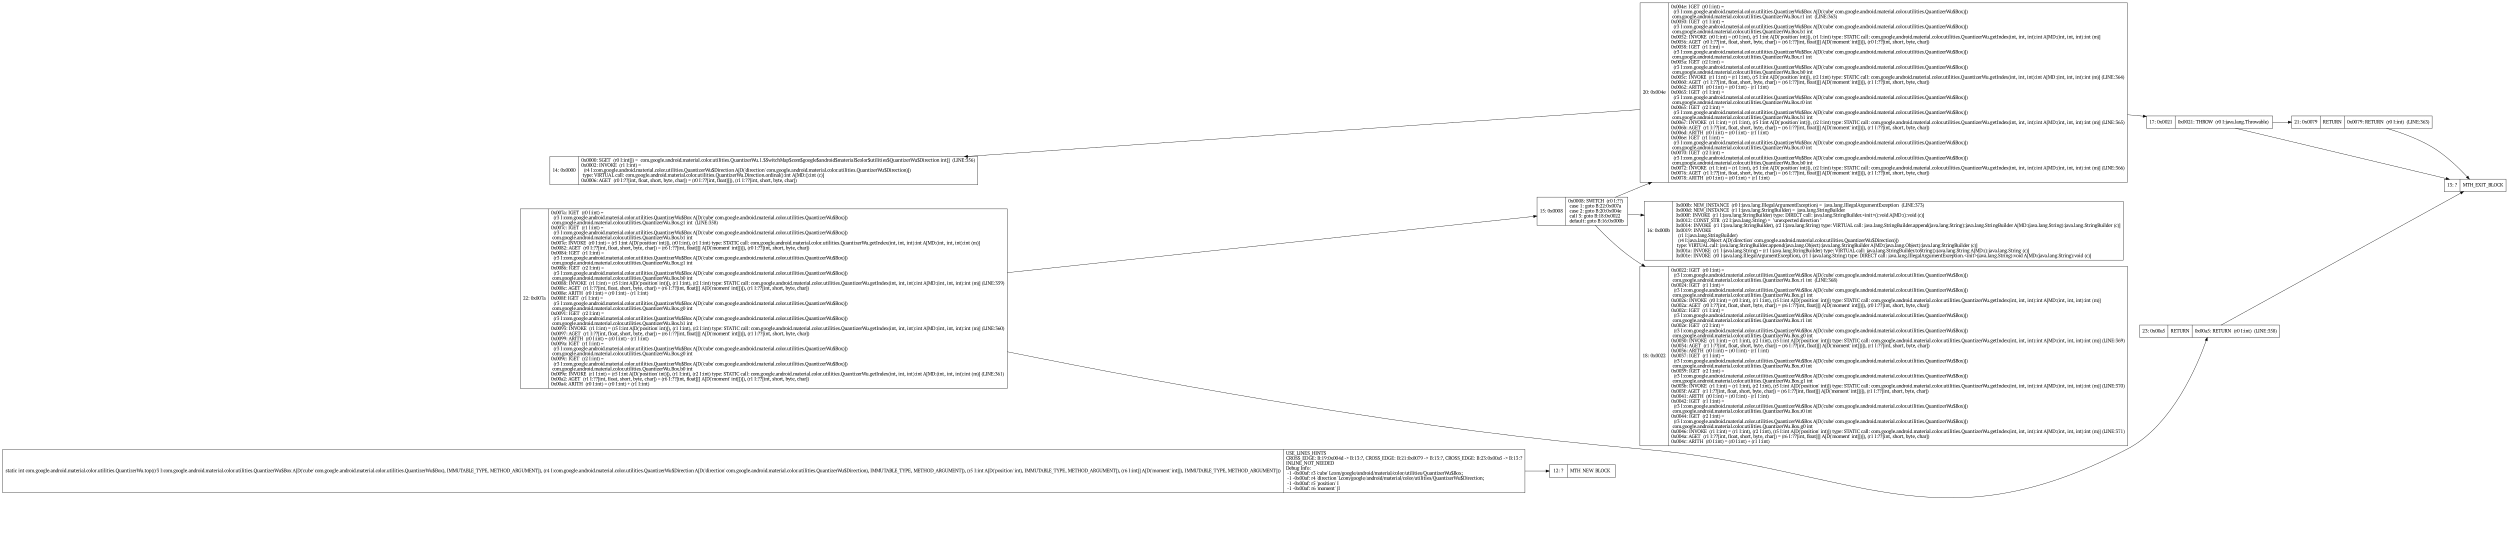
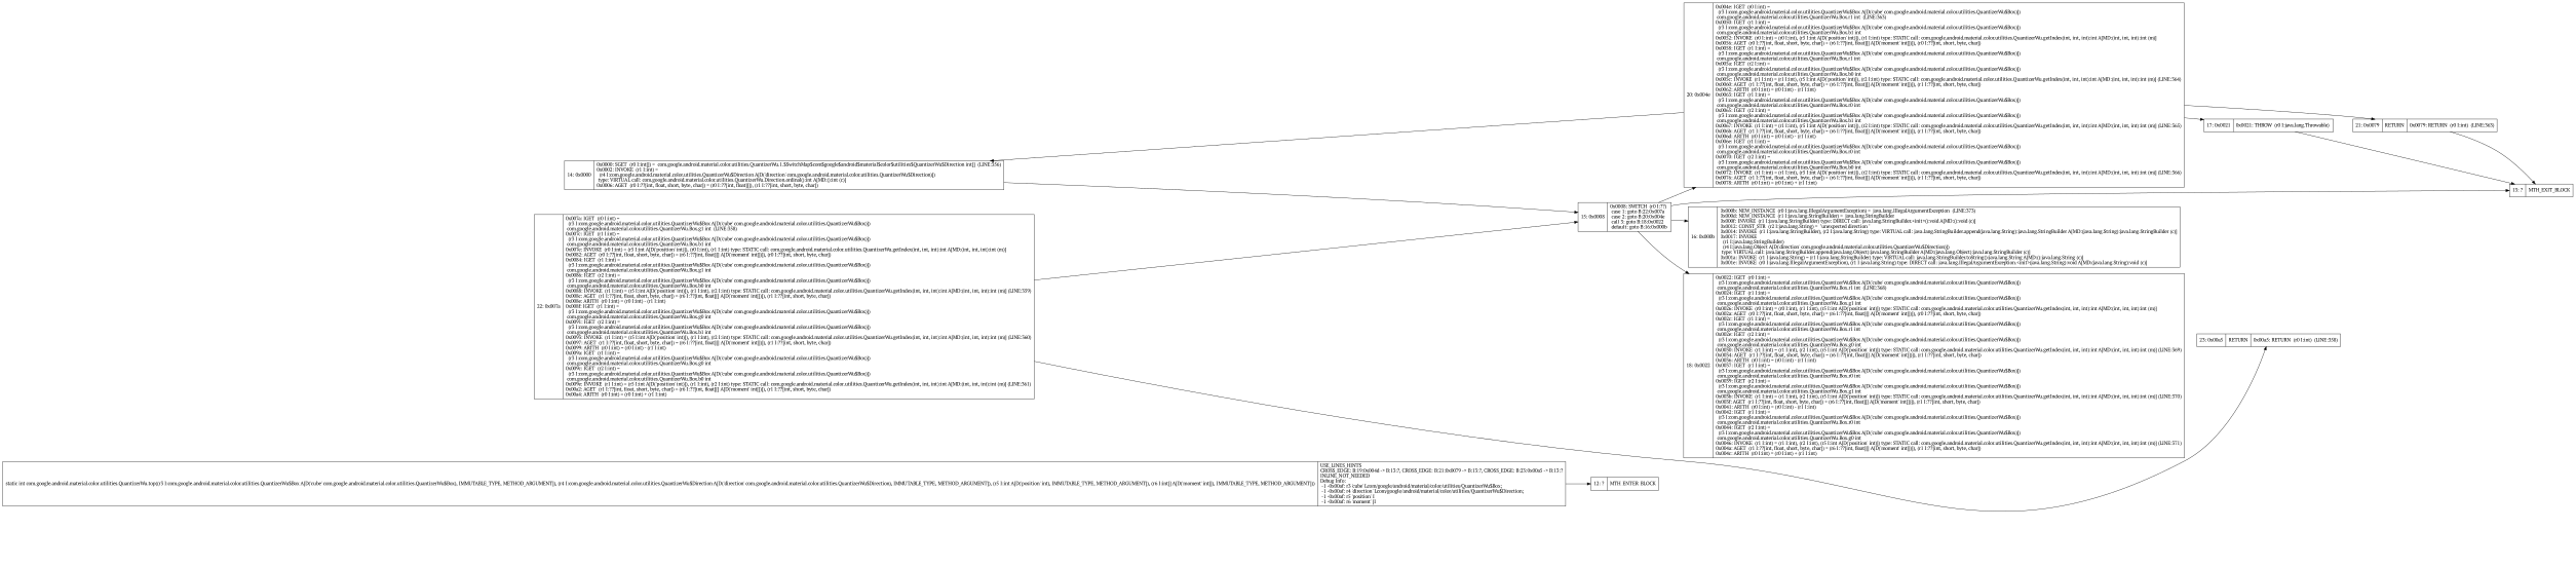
  digraph {
    fontname="PT Serif"
    rankdir=LR
    node [fontname="PT Serif" shape=record]
    edge [fontname="PT Serif"]
-   n1 [label="{12\:\ ?|MTH_NEW_BLOCK\l}"]
+   n1 [label="{12\:\ ?|MTH_ENTER_BLOCK\l}"]
    n2 [label="{14\:\ 0x0000|0x0000: SGET  (r0 I:int[]) =  com.google.android.material.color.utilities.QuantizerWu.1.$SwitchMap$com$google$android$material$color$utilities$QuantizerWu$Direction int[]  (LINE:356)\l0x0002: INVOKE  (r1 I:int) = \l  (r4 I:com.google.android.material.color.utilities.QuantizerWu$Direction A[D('direction' com.google.android.material.color.utilities.QuantizerWu$Direction)])\l type: VIRTUAL call: com.google.android.material.color.utilities.QuantizerWu.Direction.ordinal():int A[MD:():int (c)]\l0x0006: AGET  (r0 I:??[int, float, short, byte, char]) = (r0 I:??[int, float][]), (r1 I:??[int, short, byte, char]) \l}"]
    n3 [label="{15\:\ 0x0008|0x0008: SWITCH  (r0 I:??)\l case 1: goto B:22:0x007a\l case 2: goto B:20:0x004e\l call 3: goto B:18:0x0022\l default: goto B:16:0x000b \l}"]
-   n4 [label="{16\:\ 0x000b|0x000b: NEW_INSTANCE  (r0 I:java.lang.IllegalArgumentException) =  java.lang.IllegalArgumentException  (LINE:373)\l0x000d: NEW_INSTANCE  (r1 I:java.lang.StringBuilder) =  java.lang.StringBuilder \l0x000f: INVOKE  (r1 I:java.lang.StringBuilder) type: DIRECT call: java.lang.StringBuilder.\<init\>():void A[MD:():void (c)]\l0x0012: CONST_STR  (r2 I:java.lang.String) =  \"unexpected direction \" \l0x0014: INVOKE  (r1 I:java.lang.StringBuilder), (r2 I:java.lang.String) type: VIRTUAL call: java.lang.StringBuilder.append(java.lang.String):java.lang.StringBuilder A[MD:(java.lang.String):java.lang.StringBuilder (c)]\l0x0019: INVOKE  \l  (r1 I:java.lang.StringBuilder)\l  (r4 I:java.lang.Object A[D('direction' com.google.android.material.color.utilities.QuantizerWu$Direction)])\l type: VIRTUAL call: java.lang.StringBuilder.append(java.lang.Object):java.lang.StringBuilder A[MD:(java.lang.Object):java.lang.StringBuilder (c)]\l0x001a: INVOKE  (r1 I:java.lang.String) = (r1 I:java.lang.StringBuilder) type: VIRTUAL call: java.lang.StringBuilder.toString():java.lang.String A[MD:():java.lang.String (c)]\l0x001e: INVOKE  (r0 I:java.lang.IllegalArgumentException), (r1 I:java.lang.String) type: DIRECT call: java.lang.IllegalArgumentException.\<init\>(java.lang.String):void A[MD:(java.lang.String):void (c)]\l}"]
+   n4 [label="{16\:\ 0x000b|0x000b: NEW_INSTANCE  (r0 I:java.lang.IllegalArgumentException) =  java.lang.IllegalArgumentException  (LINE:373)\l0x000d: NEW_INSTANCE  (r1 I:java.lang.StringBuilder) =  java.lang.StringBuilder \l0x000f: INVOKE  (r1 I:java.lang.StringBuilder) type: DIRECT call: java.lang.StringBuilder.\<init\>():void A[MD:():void (c)]\l0x0012: CONST_STR  (r2 I:java.lang.String) =  \"unexpected direction \" \l0x0014: INVOKE  (r1 I:java.lang.StringBuilder), (r2 I:java.lang.String) type: VIRTUAL call: java.lang.StringBuilder.append(java.lang.String):java.lang.StringBuilder A[MD:(java.lang.String):java.lang.StringBuilder (c)]\l0x0017: INVOKE  \l  (r1 I:java.lang.StringBuilder)\l  (r4 I:java.lang.Object A[D('direction' com.google.android.material.color.utilities.QuantizerWu$Direction)])\l type: VIRTUAL call: java.lang.StringBuilder.append(java.lang.Object):java.lang.StringBuilder A[MD:(java.lang.Object):java.lang.StringBuilder (c)]\l0x001a: INVOKE  (r1 I:java.lang.String) = (r1 I:java.lang.StringBuilder) type: VIRTUAL call: java.lang.StringBuilder.toString():java.lang.String A[MD:():java.lang.String (c)]\l0x001e: INVOKE  (r0 I:java.lang.IllegalArgumentException), (r1 I:java.lang.String) type: DIRECT call: java.lang.IllegalArgumentException.\<init\>(java.lang.String):void A[MD:(java.lang.String):void (c)]\l}"]
    n5 [label="{18\:\ 0x0022|0x0022: IGET  (r0 I:int) = \l  (r3 I:com.google.android.material.color.utilities.QuantizerWu$Box A[D('cube' com.google.android.material.color.utilities.QuantizerWu$Box)])\l com.google.android.material.color.utilities.QuantizerWu.Box.r1 int  (LINE:368)\l0x0024: IGET  (r1 I:int) = \l  (r3 I:com.google.android.material.color.utilities.QuantizerWu$Box A[D('cube' com.google.android.material.color.utilities.QuantizerWu$Box)])\l com.google.android.material.color.utilities.QuantizerWu.Box.g1 int \l0x0026: INVOKE  (r0 I:int) = (r0 I:int), (r1 I:int), (r5 I:int A[D('position' int)]) type: STATIC call: com.google.android.material.color.utilities.QuantizerWu.getIndex(int, int, int):int A[MD:(int, int, int):int (m)]\l0x002a: AGET  (r0 I:??[int, float, short, byte, char]) = (r6 I:??[int, float][] A[D('moment' int[])]), (r0 I:??[int, short, byte, char]) \l0x002c: IGET  (r1 I:int) = \l  (r3 I:com.google.android.material.color.utilities.QuantizerWu$Box A[D('cube' com.google.android.material.color.utilities.QuantizerWu$Box)])\l com.google.android.material.color.utilities.QuantizerWu.Box.r1 int \l0x002e: IGET  (r2 I:int) = \l  (r3 I:com.google.android.material.color.utilities.QuantizerWu$Box A[D('cube' com.google.android.material.color.utilities.QuantizerWu$Box)])\l com.google.android.material.color.utilities.QuantizerWu.Box.g0 int \l0x0030: INVOKE  (r1 I:int) = (r1 I:int), (r2 I:int), (r5 I:int A[D('position' int)]) type: STATIC call: com.google.android.material.color.utilities.QuantizerWu.getIndex(int, int, int):int A[MD:(int, int, int):int (m)] (LINE:369)\l0x0034: AGET  (r1 I:??[int, float, short, byte, char]) = (r6 I:??[int, float][] A[D('moment' int[])]), (r1 I:??[int, short, byte, char]) \l0x0036: ARITH  (r0 I:int) = (r0 I:int) \- (r1 I:int) \l0x0037: IGET  (r1 I:int) = \l  (r3 I:com.google.android.material.color.utilities.QuantizerWu$Box A[D('cube' com.google.android.material.color.utilities.QuantizerWu$Box)])\l com.google.android.material.color.utilities.QuantizerWu.Box.r0 int \l0x0039: IGET  (r2 I:int) = \l  (r3 I:com.google.android.material.color.utilities.QuantizerWu$Box A[D('cube' com.google.android.material.color.utilities.QuantizerWu$Box)])\l com.google.android.material.color.utilities.QuantizerWu.Box.g1 int \l0x003b: INVOKE  (r1 I:int) = (r1 I:int), (r2 I:int), (r5 I:int A[D('position' int)]) type: STATIC call: com.google.android.material.color.utilities.QuantizerWu.getIndex(int, int, int):int A[MD:(int, int, int):int (m)] (LINE:370)\l0x003f: AGET  (r1 I:??[int, float, short, byte, char]) = (r6 I:??[int, float][] A[D('moment' int[])]), (r1 I:??[int, short, byte, char]) \l0x0041: ARITH  (r0 I:int) = (r0 I:int) \- (r1 I:int) \l0x0042: IGET  (r1 I:int) = \l  (r3 I:com.google.android.material.color.utilities.QuantizerWu$Box A[D('cube' com.google.android.material.color.utilities.QuantizerWu$Box)])\l com.google.android.material.color.utilities.QuantizerWu.Box.r0 int \l0x0044: IGET  (r2 I:int) = \l  (r3 I:com.google.android.material.color.utilities.QuantizerWu$Box A[D('cube' com.google.android.material.color.utilities.QuantizerWu$Box)])\l com.google.android.material.color.utilities.QuantizerWu.Box.g0 int \l0x0046: INVOKE  (r1 I:int) = (r1 I:int), (r2 I:int), (r5 I:int A[D('position' int)]) type: STATIC call: com.google.android.material.color.utilities.QuantizerWu.getIndex(int, int, int):int A[MD:(int, int, int):int (m)] (LINE:371)\l0x004a: AGET  (r1 I:??[int, float, short, byte, char]) = (r6 I:??[int, float][] A[D('moment' int[])]), (r1 I:??[int, short, byte, char]) \l0x004c: ARITH  (r0 I:int) = (r0 I:int) + (r1 I:int) \l}"]
    n6 [label="{20\:\ 0x004e|0x004e: IGET  (r0 I:int) = \l  (r3 I:com.google.android.material.color.utilities.QuantizerWu$Box A[D('cube' com.google.android.material.color.utilities.QuantizerWu$Box)])\l com.google.android.material.color.utilities.QuantizerWu.Box.r1 int  (LINE:363)\l0x0050: IGET  (r1 I:int) = \l  (r3 I:com.google.android.material.color.utilities.QuantizerWu$Box A[D('cube' com.google.android.material.color.utilities.QuantizerWu$Box)])\l com.google.android.material.color.utilities.QuantizerWu.Box.b1 int \l0x0052: INVOKE  (r0 I:int) = (r0 I:int), (r5 I:int A[D('position' int)]), (r1 I:int) type: STATIC call: com.google.android.material.color.utilities.QuantizerWu.getIndex(int, int, int):int A[MD:(int, int, int):int (m)]\l0x0056: AGET  (r0 I:??[int, float, short, byte, char]) = (r6 I:??[int, float][] A[D('moment' int[])]), (r0 I:??[int, short, byte, char]) \l0x0058: IGET  (r1 I:int) = \l  (r3 I:com.google.android.material.color.utilities.QuantizerWu$Box A[D('cube' com.google.android.material.color.utilities.QuantizerWu$Box)])\l com.google.android.material.color.utilities.QuantizerWu.Box.r1 int \l0x005a: IGET  (r2 I:int) = \l  (r3 I:com.google.android.material.color.utilities.QuantizerWu$Box A[D('cube' com.google.android.material.color.utilities.QuantizerWu$Box)])\l com.google.android.material.color.utilities.QuantizerWu.Box.b0 int \l0x005c: INVOKE  (r1 I:int) = (r1 I:int), (r5 I:int A[D('position' int)]), (r2 I:int) type: STATIC call: com.google.android.material.color.utilities.QuantizerWu.getIndex(int, int, int):int A[MD:(int, int, int):int (m)] (LINE:364)\l0x0060: AGET  (r1 I:??[int, float, short, byte, char]) = (r6 I:??[int, float][] A[D('moment' int[])]), (r1 I:??[int, short, byte, char]) \l0x0062: ARITH  (r0 I:int) = (r0 I:int) \- (r1 I:int) \l0x0063: IGET  (r1 I:int) = \l  (r3 I:com.google.android.material.color.utilities.QuantizerWu$Box A[D('cube' com.google.android.material.color.utilities.QuantizerWu$Box)])\l com.google.android.material.color.utilities.QuantizerWu.Box.r0 int \l0x0065: IGET  (r2 I:int) = \l  (r3 I:com.google.android.material.color.utilities.QuantizerWu$Box A[D('cube' com.google.android.material.color.utilities.QuantizerWu$Box)])\l com.google.android.material.color.utilities.QuantizerWu.Box.b1 int \l0x0067: INVOKE  (r1 I:int) = (r1 I:int), (r5 I:int A[D('position' int)]), (r2 I:int) type: STATIC call: com.google.android.material.color.utilities.QuantizerWu.getIndex(int, int, int):int A[MD:(int, int, int):int (m)] (LINE:365)\l0x006b: AGET  (r1 I:??[int, float, short, byte, char]) = (r6 I:??[int, float][] A[D('moment' int[])]), (r1 I:??[int, short, byte, char]) \l0x006d: ARITH  (r0 I:int) = (r0 I:int) \- (r1 I:int) \l0x006e: IGET  (r1 I:int) = \l  (r3 I:com.google.android.material.color.utilities.QuantizerWu$Box A[D('cube' com.google.android.material.color.utilities.QuantizerWu$Box)])\l com.google.android.material.color.utilities.QuantizerWu.Box.r0 int \l0x0070: IGET  (r2 I:int) = \l  (r3 I:com.google.android.material.color.utilities.QuantizerWu$Box A[D('cube' com.google.android.material.color.utilities.QuantizerWu$Box)])\l com.google.android.material.color.utilities.QuantizerWu.Box.b0 int \l0x0072: INVOKE  (r1 I:int) = (r1 I:int), (r5 I:int A[D('position' int)]), (r2 I:int) type: STATIC call: com.google.android.material.color.utilities.QuantizerWu.getIndex(int, int, int):int A[MD:(int, int, int):int (m)] (LINE:366)\l0x0076: AGET  (r1 I:??[int, float, short, byte, char]) = (r6 I:??[int, float][] A[D('moment' int[])]), (r1 I:??[int, short, byte, char]) \l0x0078: ARITH  (r0 I:int) = (r0 I:int) + (r1 I:int) \l}"]
    n7 [label="{17\:\ 0x0021|0x0021: THROW  (r0 I:java.lang.Throwable) \l}"]
    n8 [label="{21\:\ 0x0079|RETURN\l|0x0079: RETURN  (r0 I:int)  (LINE:363)\l}"]
    n9 [label="{22\:\ 0x007a|0x007a: IGET  (r0 I:int) = \l  (r3 I:com.google.android.material.color.utilities.QuantizerWu$Box A[D('cube' com.google.android.material.color.utilities.QuantizerWu$Box)])\l com.google.android.material.color.utilities.QuantizerWu.Box.g1 int  (LINE:358)\l0x007c: IGET  (r1 I:int) = \l  (r3 I:com.google.android.material.color.utilities.QuantizerWu$Box A[D('cube' com.google.android.material.color.utilities.QuantizerWu$Box)])\l com.google.android.material.color.utilities.QuantizerWu.Box.b1 int \l0x007e: INVOKE  (r0 I:int) = (r5 I:int A[D('position' int)]), (r0 I:int), (r1 I:int) type: STATIC call: com.google.android.material.color.utilities.QuantizerWu.getIndex(int, int, int):int A[MD:(int, int, int):int (m)]\l0x0082: AGET  (r0 I:??[int, float, short, byte, char]) = (r6 I:??[int, float][] A[D('moment' int[])]), (r0 I:??[int, short, byte, char]) \l0x0084: IGET  (r1 I:int) = \l  (r3 I:com.google.android.material.color.utilities.QuantizerWu$Box A[D('cube' com.google.android.material.color.utilities.QuantizerWu$Box)])\l com.google.android.material.color.utilities.QuantizerWu.Box.g1 int \l0x0086: IGET  (r2 I:int) = \l  (r3 I:com.google.android.material.color.utilities.QuantizerWu$Box A[D('cube' com.google.android.material.color.utilities.QuantizerWu$Box)])\l com.google.android.material.color.utilities.QuantizerWu.Box.b0 int \l0x0088: INVOKE  (r1 I:int) = (r5 I:int A[D('position' int)]), (r1 I:int), (r2 I:int) type: STATIC call: com.google.android.material.color.utilities.QuantizerWu.getIndex(int, int, int):int A[MD:(int, int, int):int (m)] (LINE:359)\l0x008c: AGET  (r1 I:??[int, float, short, byte, char]) = (r6 I:??[int, float][] A[D('moment' int[])]), (r1 I:??[int, short, byte, char]) \l0x008e: ARITH  (r0 I:int) = (r0 I:int) \- (r1 I:int) \l0x008f: IGET  (r1 I:int) = \l  (r3 I:com.google.android.material.color.utilities.QuantizerWu$Box A[D('cube' com.google.android.material.color.utilities.QuantizerWu$Box)])\l com.google.android.material.color.utilities.QuantizerWu.Box.g0 int \l0x0091: IGET  (r2 I:int) = \l  (r3 I:com.google.android.material.color.utilities.QuantizerWu$Box A[D('cube' com.google.android.material.color.utilities.QuantizerWu$Box)])\l com.google.android.material.color.utilities.QuantizerWu.Box.b1 int \l0x0093: INVOKE  (r1 I:int) = (r5 I:int A[D('position' int)]), (r1 I:int), (r2 I:int) type: STATIC call: com.google.android.material.color.utilities.QuantizerWu.getIndex(int, int, int):int A[MD:(int, int, int):int (m)] (LINE:360)\l0x0097: AGET  (r1 I:??[int, float, short, byte, char]) = (r6 I:??[int, float][] A[D('moment' int[])]), (r1 I:??[int, short, byte, char]) \l0x0099: ARITH  (r0 I:int) = (r0 I:int) \- (r1 I:int) \l0x009a: IGET  (r1 I:int) = \l  (r3 I:com.google.android.material.color.utilities.QuantizerWu$Box A[D('cube' com.google.android.material.color.utilities.QuantizerWu$Box)])\l com.google.android.material.color.utilities.QuantizerWu.Box.g0 int \l0x009c: IGET  (r2 I:int) = \l  (r3 I:com.google.android.material.color.utilities.QuantizerWu$Box A[D('cube' com.google.android.material.color.utilities.QuantizerWu$Box)])\l com.google.android.material.color.utilities.QuantizerWu.Box.b0 int \l0x009e: INVOKE  (r1 I:int) = (r5 I:int A[D('position' int)]), (r1 I:int), (r2 I:int) type: STATIC call: com.google.android.material.color.utilities.QuantizerWu.getIndex(int, int, int):int A[MD:(int, int, int):int (m)] (LINE:361)\l0x00a2: AGET  (r1 I:??[int, float, short, byte, char]) = (r6 I:??[int, float][] A[D('moment' int[])]), (r1 I:??[int, short, byte, char]) \l0x00a4: ARITH  (r0 I:int) = (r0 I:int) + (r1 I:int) \l}"]
    n10 [label="{23\:\ 0x00a5|RETURN\l|0x00a5: RETURN  (r0 I:int)  (LINE:358)\l}"]
    n11 [label="{13\:\ ?|MTH_EXIT_BLOCK\l}"]
    n12 [label="{static int com.google.android.material.color.utilities.QuantizerWu.top((r3 I:com.google.android.material.color.utilities.QuantizerWu$Box A[D('cube' com.google.android.material.color.utilities.QuantizerWu$Box), IMMUTABLE_TYPE, METHOD_ARGUMENT]), (r4 I:com.google.android.material.color.utilities.QuantizerWu$Direction A[D('direction' com.google.android.material.color.utilities.QuantizerWu$Direction), IMMUTABLE_TYPE, METHOD_ARGUMENT]), (r5 I:int A[D('position' int), IMMUTABLE_TYPE, METHOD_ARGUMENT]), (r6 I:int[] A[D('moment' int[]), IMMUTABLE_TYPE, METHOD_ARGUMENT]))  | USE_LINES_HINTS\lCROSS_EDGE: B:19:0x004d \-\> B:13:?, CROSS_EDGE: B:21:0x0079 \-\> B:13:?, CROSS_EDGE: B:23:0x00a5 \-\> B:13:?\lINLINE_NOT_NEEDED\lDebug Info:\l  \-1 \-0x00af: r3 'cube' Lcom\/google\/android\/material\/color\/utilities\/QuantizerWu$Box;\l  \-1 \-0x00af: r4 'direction' Lcom\/google\/android\/material\/color\/utilities\/QuantizerWu$Direction;\l  \-1 \-0x00af: r5 'position' I\l  \-1 \-0x00af: r6 'moment' [I\l}"]
+   n2 -> n3
    n3 -> n4
    n3 -> n5
    n3 -> n6
    n6 -> n2
    n6 -> n7
-   n7 -> n8
+   n6 -> n8
    n7 -> n11
    n8 -> n11
    n9 -> n3
    n9 -> n10
-   n10 -> n11
+   n3 -> n11
    n12 -> n1
  }
